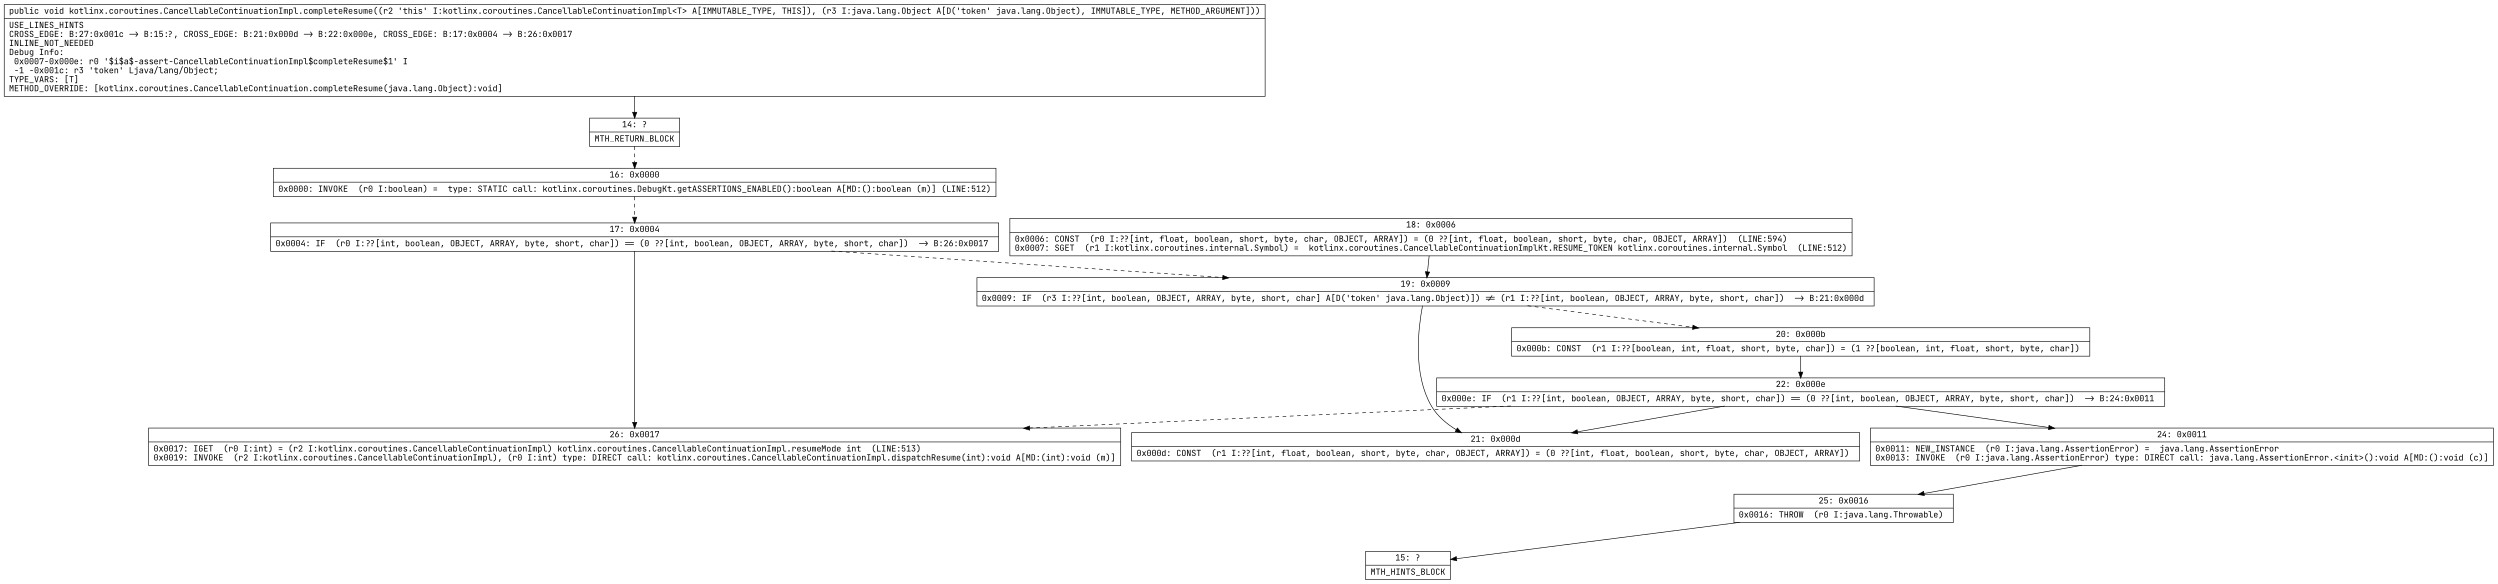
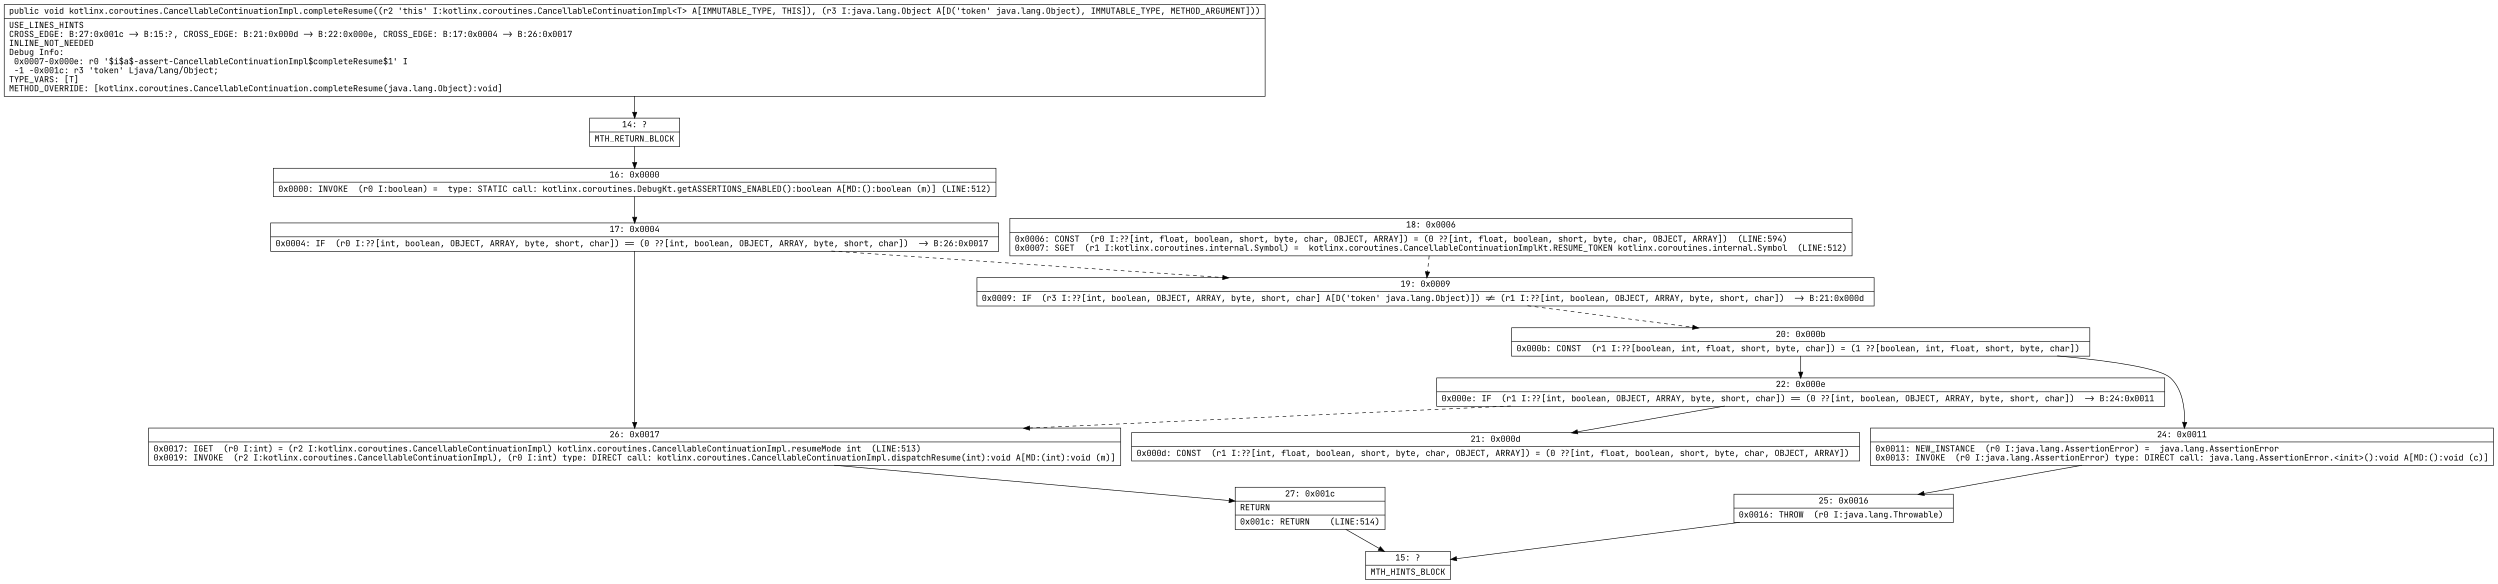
  digraph {
    fontname="JetBrains Mono"
    node [fontname="JetBrains Mono" shape=record]
    edge [fontname="JetBrains Mono"]
    n1 [label="{14\:\ ?|MTH_RETURN_BLOCK\l}"]
    n2 [label="{16\:\ 0x0000|0x0000: INVOKE  (r0 I:boolean) =  type: STATIC call: kotlinx.coroutines.DebugKt.getASSERTIONS_ENABLED():boolean A[MD:():boolean (m)] (LINE:512)\l}"]
    n3 [label="{17\:\ 0x0004|0x0004: IF  (r0 I:??[int, boolean, OBJECT, ARRAY, byte, short, char]) == (0 ??[int, boolean, OBJECT, ARRAY, byte, short, char])  \-\> B:26:0x0017 \l}"]
    n4 [label="{26\:\ 0x0017|0x0017: IGET  (r0 I:int) = (r2 I:kotlinx.coroutines.CancellableContinuationImpl) kotlinx.coroutines.CancellableContinuationImpl.resumeMode int  (LINE:513)\l0x0019: INVOKE  (r2 I:kotlinx.coroutines.CancellableContinuationImpl), (r0 I:int) type: DIRECT call: kotlinx.coroutines.CancellableContinuationImpl.dispatchResume(int):void A[MD:(int):void (m)]\l}"]
    n5 [label="{19\:\ 0x0009|0x0009: IF  (r3 I:??[int, boolean, OBJECT, ARRAY, byte, short, char] A[D('token' java.lang.Object)]) != (r1 I:??[int, boolean, OBJECT, ARRAY, byte, short, char])  \-\> B:21:0x000d \l}"]
    n6 [label="{18\:\ 0x0006|0x0006: CONST  (r0 I:??[int, float, boolean, short, byte, char, OBJECT, ARRAY]) = (0 ??[int, float, boolean, short, byte, char, OBJECT, ARRAY])  (LINE:594)\l0x0007: SGET  (r1 I:kotlinx.coroutines.internal.Symbol) =  kotlinx.coroutines.CancellableContinuationImplKt.RESUME_TOKEN kotlinx.coroutines.internal.Symbol  (LINE:512)\l}"]
+   n7 [label="{27\:\ 0x001c|RETURN\l|0x001c: RETURN    (LINE:514)\l}"]
    n8 [label="{20\:\ 0x000b|0x000b: CONST  (r1 I:??[boolean, int, float, short, byte, char]) = (1 ??[boolean, int, float, short, byte, char]) \l}"]
    n9 [label="{21\:\ 0x000d|0x000d: CONST  (r1 I:??[int, float, boolean, short, byte, char, OBJECT, ARRAY]) = (0 ??[int, float, boolean, short, byte, char, OBJECT, ARRAY]) \l}"]
    n10 [label="{22\:\ 0x000e|0x000e: IF  (r1 I:??[int, boolean, OBJECT, ARRAY, byte, short, char]) == (0 ??[int, boolean, OBJECT, ARRAY, byte, short, char])  \-\> B:24:0x0011 \l}"]
    n11 [label="{24\:\ 0x0011|0x0011: NEW_INSTANCE  (r0 I:java.lang.AssertionError) =  java.lang.AssertionError \l0x0013: INVOKE  (r0 I:java.lang.AssertionError) type: DIRECT call: java.lang.AssertionError.\<init\>():void A[MD:():void (c)]\l}"]
    n12 [label="{25\:\ 0x0016|0x0016: THROW  (r0 I:java.lang.Throwable) \l}"]
    n13 [label="{15\:\ ?|MTH_HINTS_BLOCK\l}"]
    n14 [label="{public void kotlinx.coroutines.CancellableContinuationImpl.completeResume((r2 'this' I:kotlinx.coroutines.CancellableContinuationImpl\<T\> A[IMMUTABLE_TYPE, THIS]), (r3 I:java.lang.Object A[D('token' java.lang.Object), IMMUTABLE_TYPE, METHOD_ARGUMENT]))  | USE_LINES_HINTS\lCROSS_EDGE: B:27:0x001c \-\> B:15:?, CROSS_EDGE: B:21:0x000d \-\> B:22:0x000e, CROSS_EDGE: B:17:0x0004 \-\> B:26:0x0017\lINLINE_NOT_NEEDED\lDebug Info:\l  0x0007\-0x000e: r0 '$i$a$\-assert\-CancellableContinuationImpl$completeResume$1' I\l  \-1 \-0x001c: r3 'token' Ljava\/lang\/Object;\lTYPE_VARS: [T]\lMETHOD_OVERRIDE: [kotlinx.coroutines.CancellableContinuation.completeResume(java.lang.Object):void]\l}"]
-   n1 -> n2 [style=dashed]
-   n2 -> n3 [style=dashed]
+   n1 -> n2
+   n2 -> n3
    n3 -> n4
    n3 -> n5 [style=dashed]
+   n4 -> n7
    n5 -> n8 [style=dashed]
-   n5 -> n9
-   n6 -> n5
+   n6 -> n5 [style=dashed]
+   n7 -> n13
    n8 -> n10
    n10 -> n4 [style=dashed]
    n10 -> n9
-   n10 -> n11
+   n8 -> n11
    n11 -> n12
    n12 -> n13
    n14 -> n1
  }
